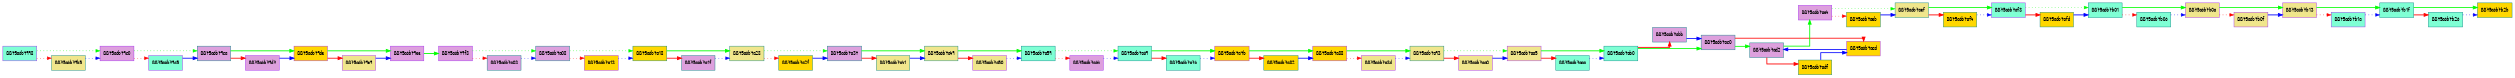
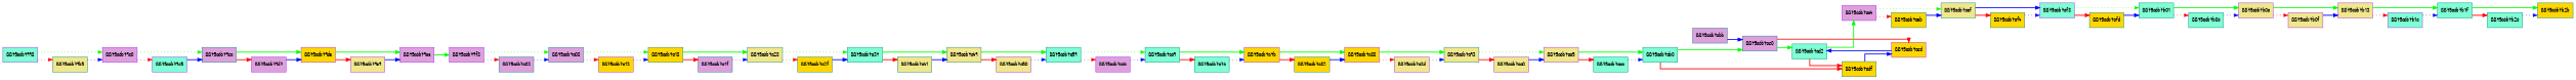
  digraph {
    fontname="Patrick Hand"
    rankdir=LR
    splines=ortho
    node [color=teal fillcolor=aquamarine fontname="Patrick Hand" shape=box style=filled]
    edge [color=green fontname="Patrick Hand" style=bold]
    BB75a6b7998 [color=purple]
    BB75a6b79c0 [color=purple fillcolor=plum]
    BB75a6b79b5 [fillcolor=khaki]
    BB75a6b79ca [fillcolor=plum]
    BB75a6b79c5 [color=purple]
    BB75a6b79de [color=purple fillcolor=gold]
    BB75a6b79d7 [color=purple fillcolor=plum]
    BB75a6b79ee [color=purple fillcolor=plum]
    BB75a6b79e9 [color=purple fillcolor=khaki]
    BB75a6b79f8 [color=purple fillcolor=plum]
    BB75a6b7a08 [fillcolor=plum]
    BB75a6b7a03 [fillcolor=plum]
    BB75a6b7a18 [fillcolor=gold]
    BB75a6b7a13 [color=purple fillcolor=gold]
    BB75a6b7a28 [fillcolor=khaki]
    BB75a6b7a1f [fillcolor=plum]
-   BB75a6b7a37 [fillcolor=plum]
+   BB75a6b7a37
    BB75a6b7a2f [fillcolor=gold]
    BB75a6b7a49 [fillcolor=khaki]
    BB75a6b7a41 [fillcolor=khaki]
    BB75a6b7a59
    BB75a6b7a50 [color=purple fillcolor=khaki]
    BB75a6b7a69
    BB75a6b7a64 [color=purple fillcolor=plum]
    BB75a6b7a7b [color=purple fillcolor=gold]
    BB75a6b7a76
    BB75a6b7a88 [color=purple fillcolor=gold]
    BB75a6b7a82 [fillcolor=gold]
    BB75a6b7a93 [fillcolor=khaki]
    BB75a6b7a8d [color=purple fillcolor=khaki]
    BB75a6b7aa5 [color=purple fillcolor=khaki]
    BB75a6b7aa0 [color=purple fillcolor=khaki]
    BB75a6b7ab0
    BB75a6b7aaa
    BB75a6b7ac0 [fillcolor=plum]
    BB75a6b7abb [fillcolor=plum]
-   BB75a6b7ad2 [fillcolor=plum]
+   BB75a6b7ad2
    BB75a6b7acd [color=purple fillcolor=gold]
    BB75a6b7ae4 [color=purple fillcolor=plum]
    BB75a6b7adf [fillcolor=gold]
    BB75a6b7aef [fillcolor=khaki]
    BB75a6b7aeb [fillcolor=gold]
    BB75a6b7af8 [color=purple]
    BB75a6b7af4 [fillcolor=gold]
    BB75a6b7b01
    BB75a6b7afd [fillcolor=gold]
    BB75a6b7b0a [color=purple fillcolor=khaki]
    BB75a6b7b06
    BB75a6b7b13 [color=purple fillcolor=khaki]
    BB75a6b7b0f [color=purple fillcolor=khaki]
    BB75a6b7b1f
    BB75a6b7b1a [color=purple]
    BB75a6b7b2b [fillcolor=gold]
    BB75a6b7b26
    BB75a6b7998 -> BB75a6b79c0 [style=dotted]
    BB75a6b7998 -> BB75a6b79b5 [color=red style=dotted]
    BB75a6b79c0 -> BB75a6b79ca [style=dotted]
    BB75a6b79c0 -> BB75a6b79c5 [color=red style=dotted]
    BB75a6b79b5 -> BB75a6b79c0 [color=blue style=dotted]
    BB75a6b79ca -> BB75a6b79de
    BB75a6b79ca -> BB75a6b79d7 [color=red]
    BB75a6b79c5 -> BB75a6b79ca [color=blue]
    BB75a6b79de -> BB75a6b79ee
    BB75a6b79de -> BB75a6b79e9 [color=red]
    BB75a6b79d7 -> BB75a6b79de [color=blue]
    BB75a6b79ee -> BB75a6b79f8
    BB75a6b79e9 -> BB75a6b79ee [color=blue]
    BB75a6b79f8 -> BB75a6b7a08 [style=dotted]
    BB75a6b79f8 -> BB75a6b7a03 [color=red style=dotted]
    BB75a6b7a08 -> BB75a6b7a18 [style=dotted]
    BB75a6b7a08 -> BB75a6b7a13 [color=red style=dotted]
    BB75a6b7a03 -> BB75a6b7a08 [color=blue style=dotted]
    BB75a6b7a18 -> BB75a6b7a28
    BB75a6b7a18 -> BB75a6b7a1f [color=red]
    BB75a6b7a13 -> BB75a6b7a18 [color=blue style=dotted]
    BB75a6b7a28 -> BB75a6b7a37 [style=dotted]
    BB75a6b7a28 -> BB75a6b7a2f [color=red style=dotted]
    BB75a6b7a1f -> BB75a6b7a28 [color=blue style=dotted]
    BB75a6b7a37 -> BB75a6b7a49
    BB75a6b7a37 -> BB75a6b7a41 [color=red]
    BB75a6b7a2f -> BB75a6b7a37 [color=blue]
    BB75a6b7a49 -> BB75a6b7a59
    BB75a6b7a49 -> BB75a6b7a50 [color=red]
    BB75a6b7a41 -> BB75a6b7a49 [color=blue]
    BB75a6b7a59 -> BB75a6b7a69 [style=dotted]
    BB75a6b7a59 -> BB75a6b7a64 [color=red style=dotted]
    BB75a6b7a50 -> BB75a6b7a59 [color=blue style=dotted]
    BB75a6b7a69 -> BB75a6b7a7b
    BB75a6b7a69 -> BB75a6b7a76 [color=red]
    BB75a6b7a64 -> BB75a6b7a69 [color=blue style=dotted]
    BB75a6b7a7b -> BB75a6b7a88
    BB75a6b7a7b -> BB75a6b7a82 [color=red]
    BB75a6b7a76 -> BB75a6b7a7b [color=blue style=dotted]
    BB75a6b7a88 -> BB75a6b7a93
    BB75a6b7a88 -> BB75a6b7a8d [color=red style=dotted]
    BB75a6b7a82 -> BB75a6b7a88 [color=blue]
    BB75a6b7a93 -> BB75a6b7aa5 [style=dotted]
    BB75a6b7a93 -> BB75a6b7aa0 [color=red]
    BB75a6b7a8d -> BB75a6b7a93 [color=blue style=dotted]
    BB75a6b7aa5 -> BB75a6b7ab0
    BB75a6b7aa5 -> BB75a6b7aaa [color=red]
    BB75a6b7aa0 -> BB75a6b7aa5 [color=blue]
    BB75a6b7ab0 -> BB75a6b7ac0
-   BB75a6b7ab0 -> BB75a6b7abb [color=red]
+   BB75a6b7ab0 -> BB75a6b7adf [color=red]
    BB75a6b7aaa -> BB75a6b7ab0 [color=blue style=dotted]
    BB75a6b7ac0 -> BB75a6b7ad2
    BB75a6b7ac0 -> BB75a6b7acd [color=red]
    BB75a6b7abb -> BB75a6b7ac0 [color=blue]
    BB75a6b7ad2 -> BB75a6b7ae4
    BB75a6b7ad2 -> BB75a6b7adf [color=red]
    BB75a6b7acd -> BB75a6b7ad2 [color=blue]
    BB75a6b7ae4 -> BB75a6b7aef [style=dotted]
    BB75a6b7ae4 -> BB75a6b7aeb [color=red style=dotted]
    BB75a6b7adf -> BB75a6b7acd [color=blue]
-   BB75a6b7aef -> BB75a6b7af8
+   BB75a6b7aef -> BB75a6b7af8 [color=blue]
    BB75a6b7aef -> BB75a6b7af4 [color=red]
    BB75a6b7aeb -> BB75a6b7aef [color=blue]
    BB75a6b7af8 -> BB75a6b7b01 [style=dotted]
    BB75a6b7af8 -> BB75a6b7afd [color=red]
    BB75a6b7af4 -> BB75a6b7af8 [color=blue style=dotted]
    BB75a6b7b01 -> BB75a6b7b0a
    BB75a6b7b01 -> BB75a6b7b06 [color=red style=dotted]
    BB75a6b7afd -> BB75a6b7b01 [color=blue]
    BB75a6b7b0a -> BB75a6b7b13
    BB75a6b7b0a -> BB75a6b7b0f [color=red style=dotted]
    BB75a6b7b06 -> BB75a6b7b0a [color=blue style=dotted]
    BB75a6b7b13 -> BB75a6b7b1f
    BB75a6b7b13 -> BB75a6b7b1a [color=red style=dotted]
    BB75a6b7b0f -> BB75a6b7b13 [color=blue]
    BB75a6b7b1f -> BB75a6b7b2b
    BB75a6b7b1f -> BB75a6b7b26 [color=red]
    BB75a6b7b1a -> BB75a6b7b1f [color=blue style=dotted]
    BB75a6b7b26 -> BB75a6b7b2b [color=blue style=dotted]
  }
